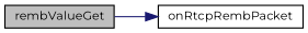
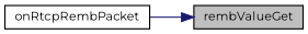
  digraph {
    rankdir=RL
    fontname=Montserrat
    node [color=black fontname=Montserrat fontsize=10 shape=record style=filled]
    n1 [fillcolor=grey75 fontcolor=black height=0.2 label=rembValueGet width=0.4]
    n2 [fillcolor=white height=0.2 label=onRtcpRembPacket width=0.4]
-   n2 -> n1 [color=midnightblue dir=back fontname=Montserrat fontsize=10 labelfontname=Helvetica labelfontsize=10 style=solid]
+   n1 -> n2 [color=midnightblue dir=back fontname=Montserrat fontsize=10 labelfontname=Helvetica labelfontsize=10 style=solid]
  }
